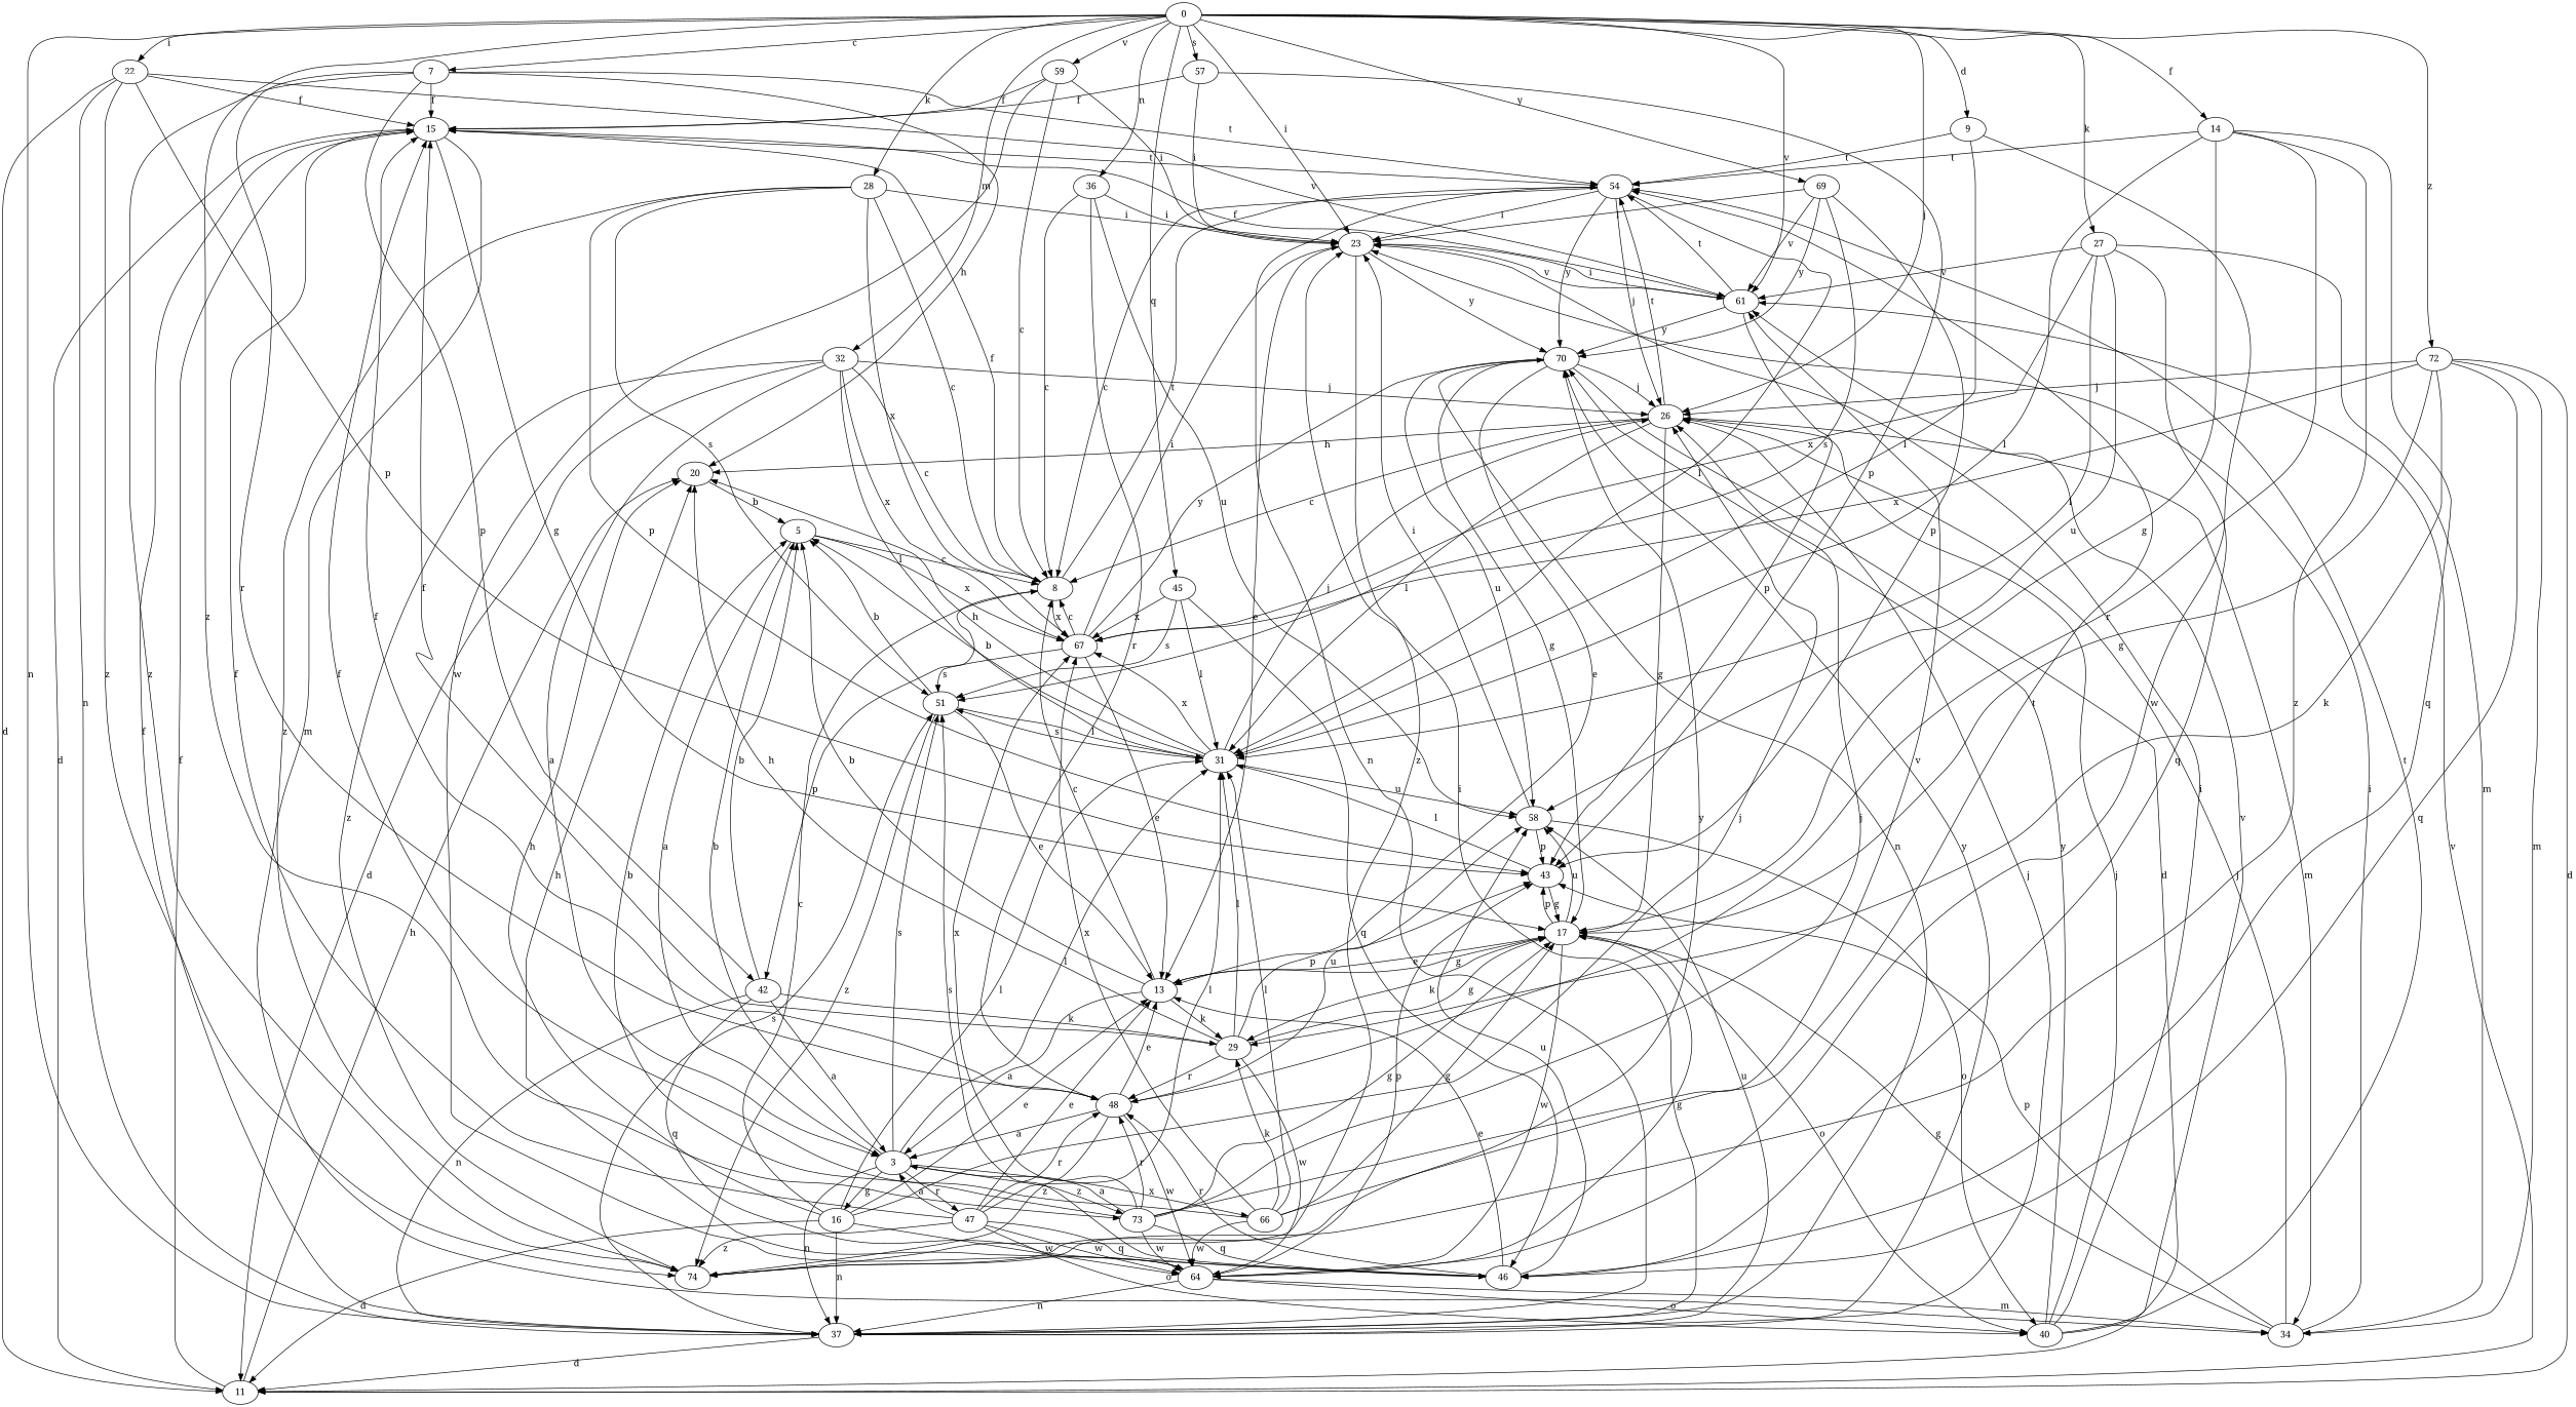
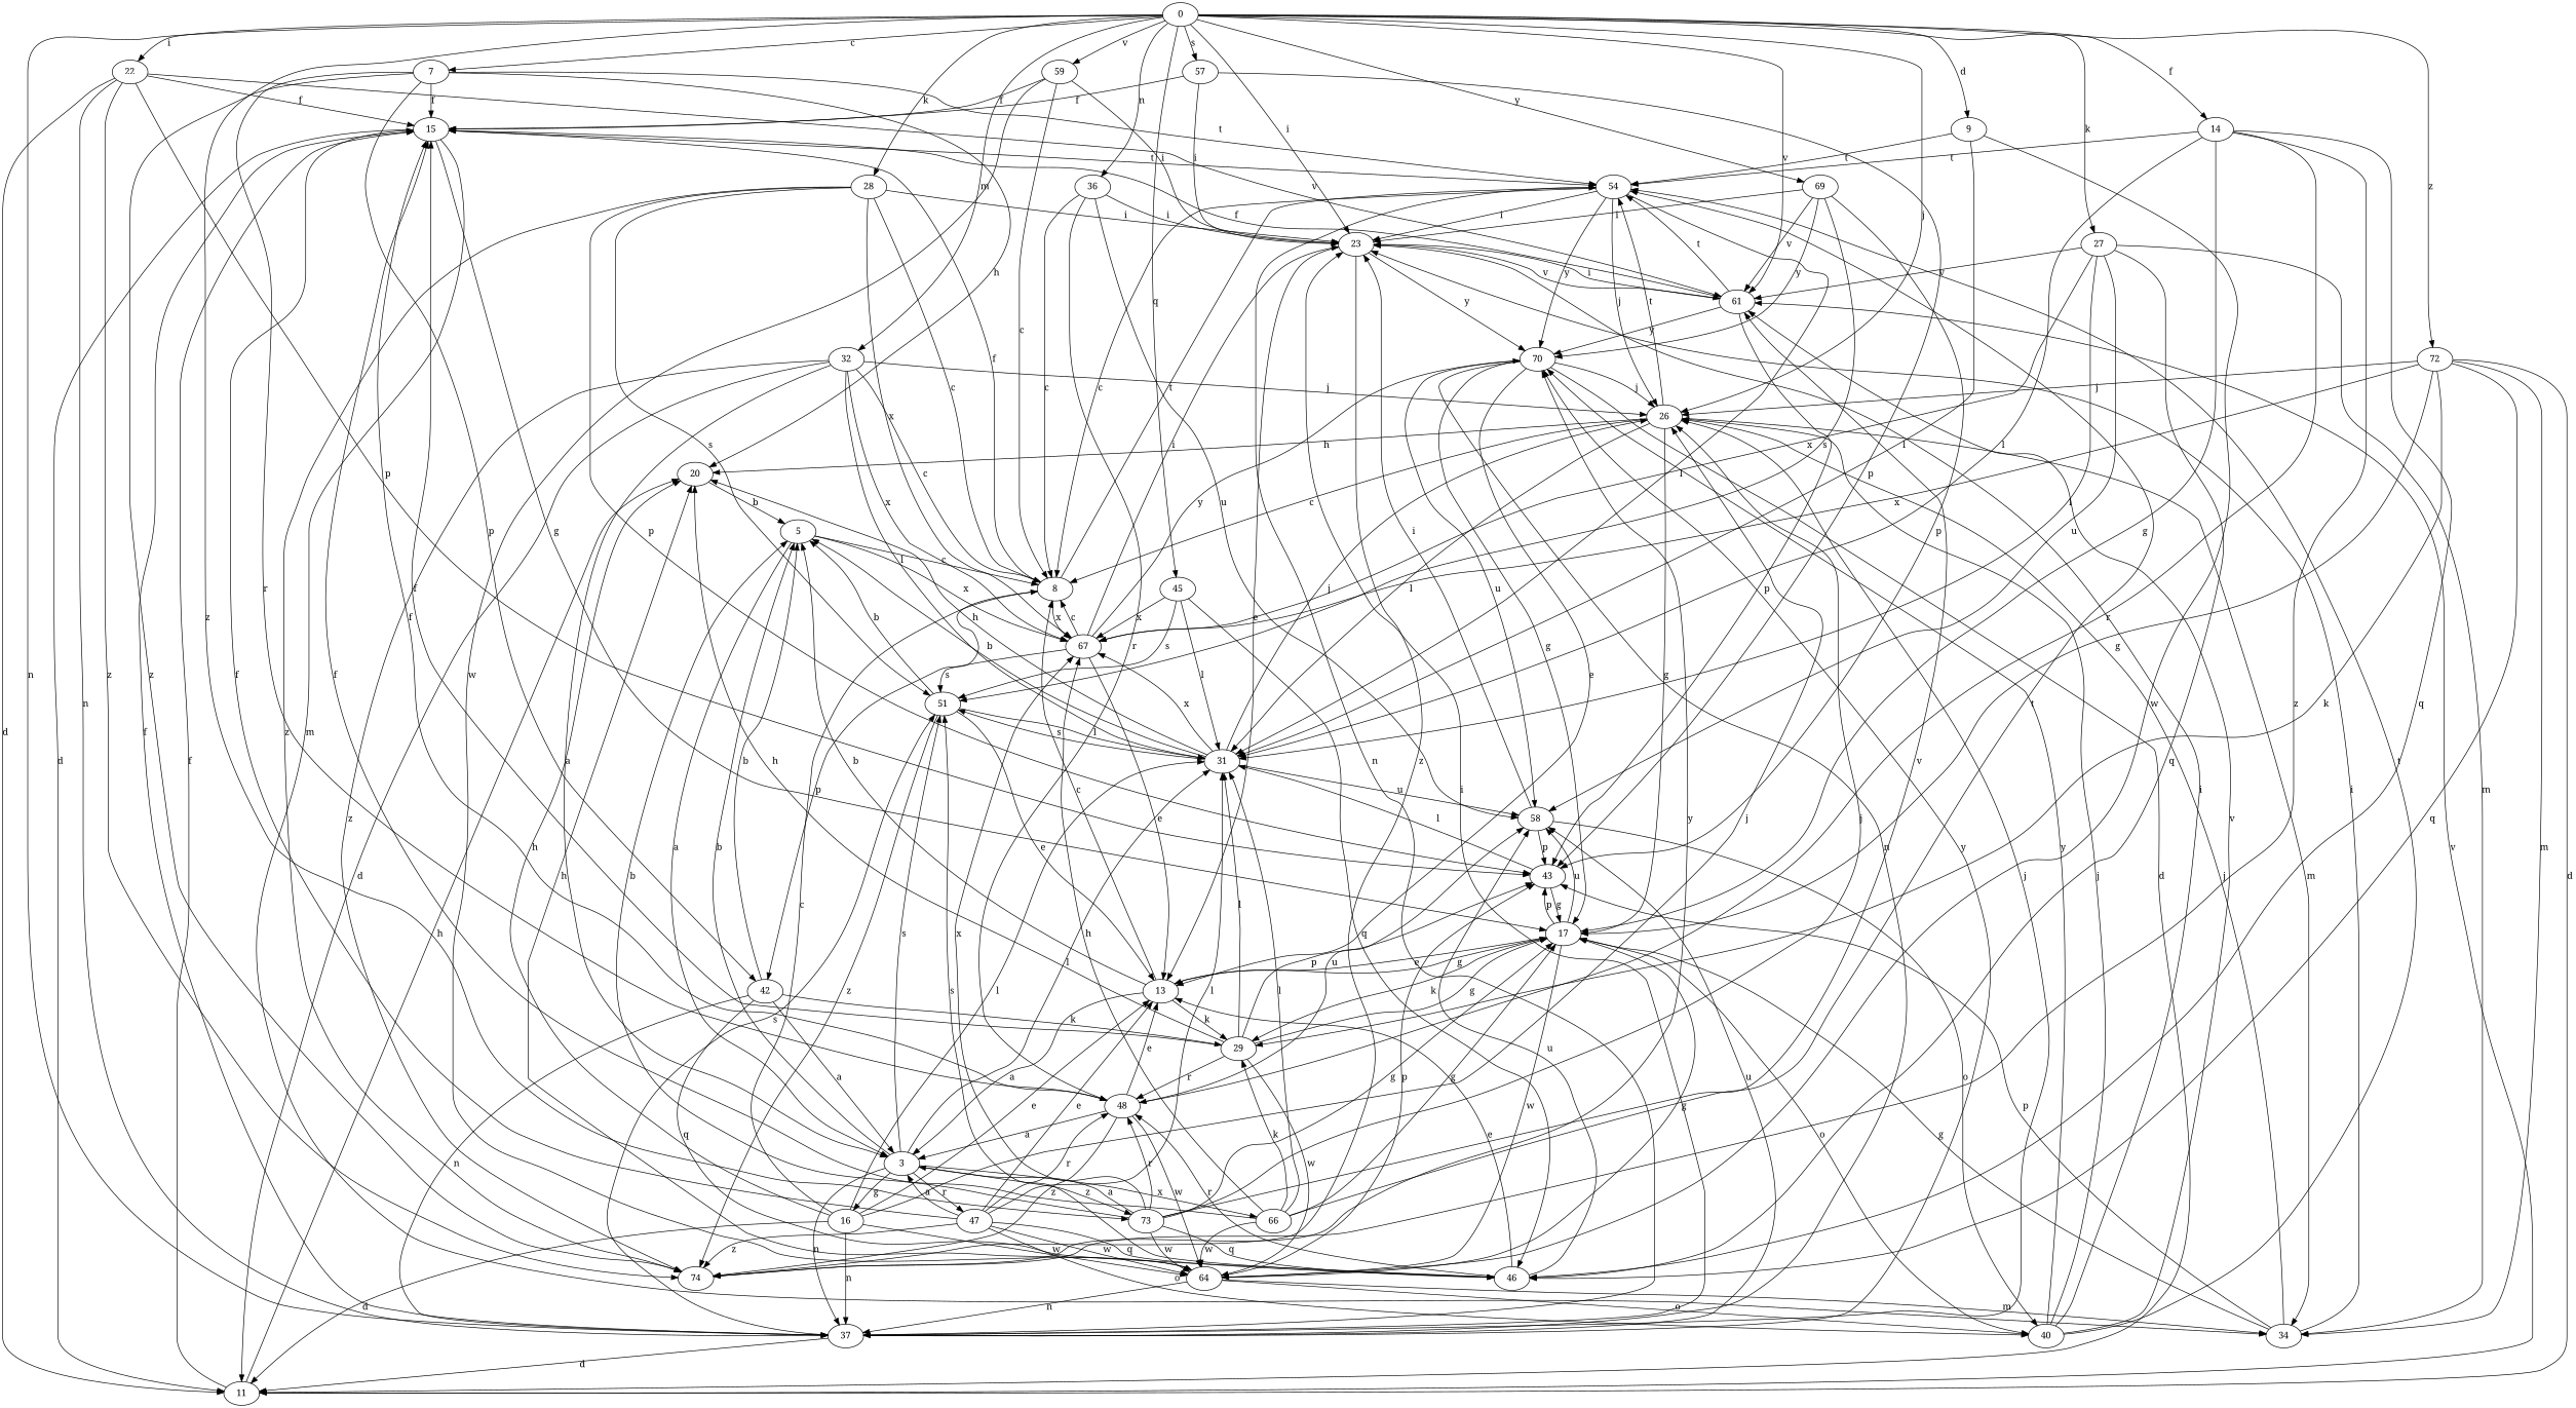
  strict digraph {
    fontname="Noto Serif"
    node [fontname="Noto Serif"]
    edge [fontname="Noto Serif"]
    0
    7
    9
    14
    22
    23
    26
    27
    28
    32
    36
    37
    45
    n14 [label=57]
    59
    61
    69
    72
    73
    15
    20
    42
    48
    54
    74
    31
    64
    17
    46
    11
    43
    13
    70
    8
    34
    67
    58
    51
    3
    29
    5
    16
    47
    66
    40
    0 -> 7 [label=c]
    0 -> 9 [label=d]
    0 -> 14 [label=f]
    0 -> 22 [label=i]
    0 -> 23 [label=i]
    0 -> 26 [label=j]
    0 -> 27 [label=k]
    0 -> 28 [label=k]
    0 -> 32 [label=m]
    0 -> 36 [label=n]
    0 -> 37 [label=n]
    0 -> 45 [label=q]
    0 -> n14 [label=s]
    0 -> 59 [label=v]
    0 -> 61 [label=v]
    0 -> 69 [label=y]
    0 -> 72 [label=z]
    0 -> 73 [label=z]
    7 -> 15 [label=f]
    7 -> 20 [label=h]
    7 -> 42 [label=p]
    7 -> 48 [label=r]
    7 -> 54 [label=t]
    7 -> 74 [label=z]
    9 -> 54 [label=t]
    9 -> 31 [label=l]
    9 -> 64 [label=w]
    14 -> 48 [label=r]
    14 -> 54 [label=t]
    14 -> 74 [label=z]
    14 -> 31 [label=l]
    14 -> 17 [label=g]
    14 -> 46 [label=q]
    22 -> 37 [label=n]
    22 -> 61 [label=v]
    22 -> 15 [label=f]
    22 -> 74 [label=z]
    22 -> 11 [label=d]
    22 -> 43 [label=p]
    23 -> 61 [label=v]
    23 -> 74 [label=z]
    23 -> 13 [label=e]
    23 -> 70 [label=y]
    26 -> 20 [label=h]
    26 -> 54 [label=t]
    26 -> 31 [label=l]
    26 -> 17 [label=g]
    26 -> 8 [label=c]
    26 -> 34 [label=m]
    27 -> 61 [label=v]
    27 -> 31 [label=l]
    27 -> 46 [label=q]
    27 -> 34 [label=m]
    27 -> 67 [label=x]
    27 -> 58 [label=u]
    28 -> 23 [label=i]
    28 -> 74 [label=z]
    28 -> 43 [label=p]
    28 -> 8 [label=c]
    28 -> 67 [label=x]
    28 -> 51 [label=s]
    32 -> 26 [label=j]
    32 -> 74 [label=z]
    32 -> 31 [label=l]
    32 -> 11 [label=d]
    32 -> 8 [label=c]
    32 -> 67 [label=x]
    32 -> 3 [label=a]
    36 -> 23 [label=i]
    36 -> 48 [label=r]
    36 -> 8 [label=c]
    36 -> 58 [label=u]
    37 -> 23 [label=i]
    37 -> 26 [label=j]
    37 -> 15 [label=f]
    37 -> 11 [label=d]
    37 -> 70 [label=y]
    37 -> 58 [label=u]
    37 -> 51 [label=s]
    45 -> 31 [label=l]
    45 -> 46 [label=q]
    45 -> 67 [label=x]
    45 -> 51 [label=s]
    n14 -> 23 [label=i]
    n14 -> 15 [label=f]
    n14 -> 43 [label=p]
    59 -> 23 [label=i]
    59 -> 15 [label=f]
    59 -> 64 [label=w]
    59 -> 8 [label=c]
    61 -> 23 [label=i]
    61 -> 15 [label=f]
    61 -> 54 [label=t]
    61 -> 43 [label=p]
    61 -> 70 [label=y]
    69 -> 23 [label=i]
    69 -> 61 [label=v]
    69 -> 43 [label=p]
    69 -> 70 [label=y]
    69 -> 51 [label=s]
    72 -> 26 [label=j]
    72 -> 17 [label=g]
    72 -> 46 [label=q]
    72 -> 11 [label=d]
    72 -> 34 [label=m]
    72 -> 67 [label=x]
    72 -> 29 [label=k]
    73 -> 26 [label=j]
    73 -> 61 [label=v]
    73 -> 48 [label=r]
    73 -> 64 [label=w]
    73 -> 17 [label=g]
    73 -> 46 [label=q]
    73 -> 67 [label=x]
    73 -> 3 [label=a]
    73 -> 5 [label=b]
    15 -> 54 [label=t]
    15 -> 17 [label=g]
    15 -> 11 [label=d]
    15 -> 34 [label=m]
    20 -> 5 [label=b]
    42 -> 37 [label=n]
    42 -> 46 [label=q]
    42 -> 3 [label=a]
    42 -> 29 [label=k]
    42 -> 5 [label=b]
    48 -> 15 [label=f]
    48 -> 74 [label=z]
    48 -> 64 [label=w]
    48 -> 13 [label=e]
    48 -> 58 [label=u]
    48 -> 3 [label=a]
    54 -> 23 [label=i]
    54 -> 26 [label=j]
    54 -> 37 [label=n]
    54 -> 31 [label=l]
    54 -> 70 [label=y]
    54 -> 8 [label=c]
    74 -> 70 [label=y]
    31 -> 26 [label=j]
    31 -> 20 [label=h]
    31 -> 67 [label=x]
    31 -> 58 [label=u]
    31 -> 51 [label=s]
    31 -> 5 [label=b]
    64 -> 37 [label=n]
    64 -> 20 [label=h]
    64 -> 17 [label=g]
    64 -> 43 [label=p]
    64 -> 34 [label=m]
    64 -> 40 [label=o]
    17 -> 64 [label=w]
    17 -> 43 [label=p]
    17 -> 13 [label=e]
    17 -> 58 [label=u]
    17 -> 29 [label=k]
    17 -> 40 [label=o]
    46 -> 48 [label=r]
    46 -> 13 [label=e]
    46 -> 58 [label=u]
    46 -> 51 [label=s]
    11 -> 61 [label=v]
    11 -> 15 [label=f]
    11 -> 20 [label=h]
    43 -> 31 [label=l]
    43 -> 17 [label=g]
    13 -> 17 [label=g]
    13 -> 8 [label=c]
    13 -> 3 [label=a]
    13 -> 29 [label=k]
    13 -> 5 [label=b]
    70 -> 26 [label=j]
    70 -> 37 [label=n]
    70 -> 17 [label=g]
    70 -> 11 [label=d]
    70 -> 13 [label=e]
    70 -> 58 [label=u]
    8 -> 15 [label=f]
    8 -> 42 [label=p]
    8 -> 54 [label=t]
    8 -> 67 [label=x]
    34 -> 23 [label=i]
    34 -> 26 [label=j]
    34 -> 17 [label=g]
    34 -> 43 [label=p]
    67 -> 23 [label=i]
    67 -> 13 [label=e]
    67 -> 70 [label=y]
    67 -> 8 [label=c]
    67 -> 51 [label=s]
    58 -> 23 [label=i]
    58 -> 43 [label=p]
    58 -> 40 [label=o]
    51 -> 74 [label=z]
    51 -> 31 [label=l]
    51 -> 13 [label=e]
    51 -> 5 [label=b]
    3 -> 37 [label=n]
    3 -> 73 [label=z]
    3 -> 31 [label=l]
    3 -> 51 [label=s]
    3 -> 5 [label=b]
    3 -> 16 [label=g]
    3 -> 47 [label=r]
    3 -> 66 [label=x]
    29 -> 15 [label=f]
    29 -> 20 [label=h]
    29 -> 48 [label=r]
    29 -> 31 [label=l]
    29 -> 64 [label=w]
    29 -> 17 [label=g]
    29 -> 43 [label=p]
    5 -> 8 [label=c]
    5 -> 67 [label=x]
    5 -> 3 [label=a]
    16 -> 26 [label=j]
    16 -> 37 [label=n]
    16 -> 20 [label=h]
    16 -> 31 [label=l]
    16 -> 64 [label=w]
    16 -> 11 [label=d]
    16 -> 13 [label=e]
    16 -> 8 [label=c]
    47 -> 15 [label=f]
    47 -> 48 [label=r]
    47 -> 74 [label=z]
    47 -> 31 [label=l]
    47 -> 64 [label=w]
    47 -> 46 [label=q]
    47 -> 13 [label=e]
    47 -> 3 [label=a]
    47 -> 40 [label=o]
    66 -> 15 [label=f]
    66 -> 54 [label=t]
    66 -> 31 [label=l]
    66 -> 64 [label=w]
    66 -> 17 [label=g]
-   66 -> 67 [label=x]
+   66 -> 67 [label=h]
    66 -> 29 [label=k]
    40 -> 23 [label=i]
    40 -> 26 [label=j]
    40 -> 61 [label=v]
    40 -> 54 [label=t]
    40 -> 70 [label=y]
  }
